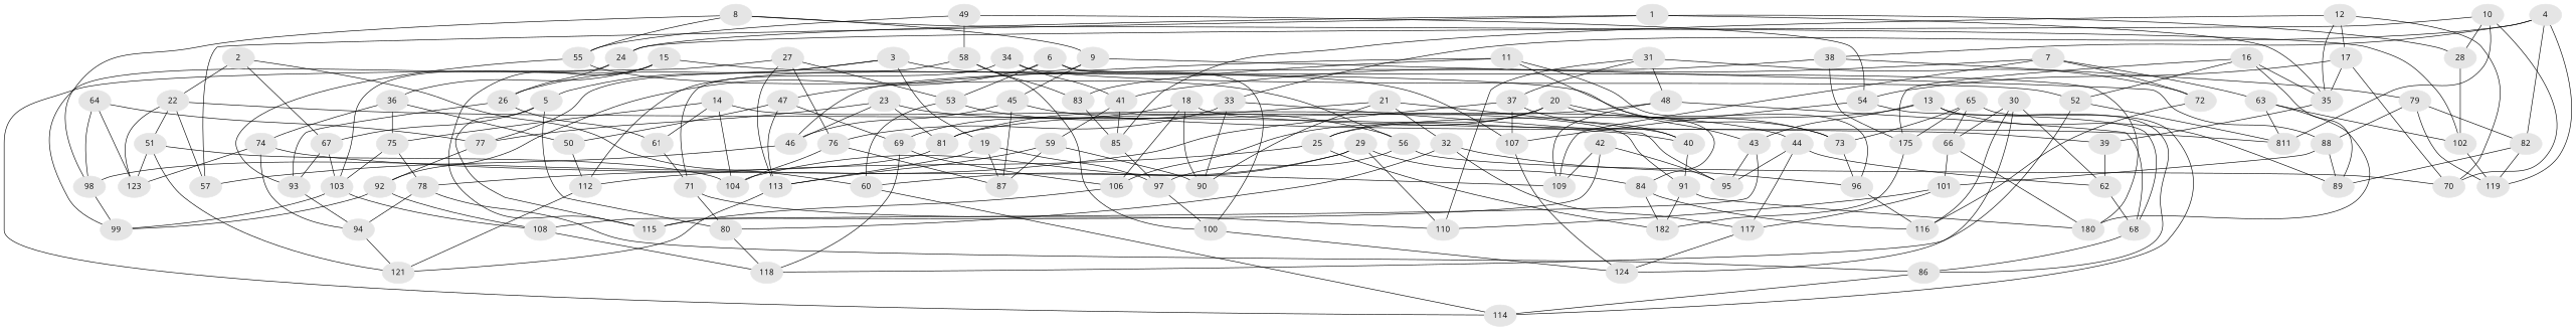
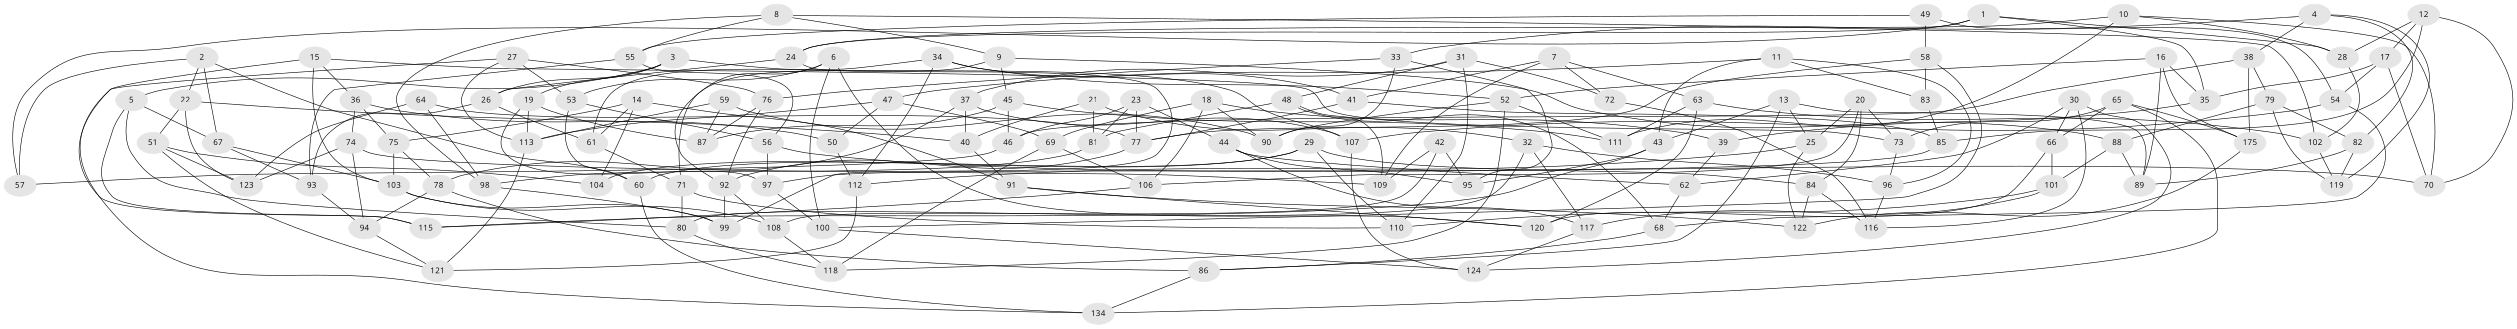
  graph {
    fontname="Open Sans"
    node [color=gray90 fontname="Open Sans" style=filled]
    edge [fontname="Open Sans"]
    1
    24
    28
    35
    57
    26
    99
    102
    39
    2
    22
    60
    67
    40
    51
    123
-   114
+   114 [label=134]
    103
    93
    3
    5
    19
    107
    80
    115
    87
    97
    113
    61
    124
    4
    33
    38
    82
    119
    90
    76
    95
    n39 [label=175]
    46
    79
    89
    118
    6
    53
    92
    100
-   120 [label=180]
+   120
    56
    108
    7
    41
    63
    72
    109
    85
    59
-   111 [label=811]
+   111
    116
    8
    9
    55
    98
    45
    71
    88
    110
    101
    10
    70
    11
    43
    47
    83
    96
    69
    50
    12
    17
    54
    13
    25
    86
    112
-   122 [label=182]
+   122
    14
    75
    91
    104
    78
    15
    36
    73
    74
    16
    52
    68
    18
    106
    62
    121
    20
    84
    21
    32
    81
    117
    23
    44
    77
    94
    27
    29
    30
    66
    31
    37
    48
    34
    42
    49
    58
    64
    65
    1 -- 24
    1 -- 28
    1 -- 35
    1 -- 57
    24 -- 26
    24 -- 99
    28 -- 102
    35 -- 39
    26 -- 93
    26 -- 61
    102 -- 119
    39 -- 62
-   22 -- 57
+   2 -- 57
    2 -- 22
    2 -- 60
    2 -- 67
    22 -- 40
    22 -- 51
    22 -- 123
    60 -- 114
    67 -- 103
    67 -- 93
    40 -- 91
    51 -- 123
    51 -- 104
    51 -- 121
    103 -- 99
    103 -- 108
    93 -- 94
    3 -- 26
    3 -- 5
    3 -- 19
    3 -- 107
    5 -- 67
    5 -- 80
    5 -- 115
    19 -- 87
    19 -- 97
    19 -- 113
    107 -- 124
    80 -- 118
    97 -- 100
    113 -- 121
    61 -- 71
    4 -- 33
    4 -- 38
    4 -- 82
    4 -- 119
    33 -- 90
    33 -- 76
    33 -- 95
    38 -- n39
    38 -- 46
    38 -- 79
    82 -- 119
    82 -- 89
    76 -- 87
-   76 -- 104
+   76 -- 92
    n39 -- 122
    46 -- 57
    79 -- 82
    79 -- 119
    79 -- 88
    6 -- 53
    6 -- 92
    6 -- 100
    6 -- 120
    53 -- 60
    53 -- 56
    92 -- 99
    92 -- 108
    100 -- 124
    56 -- 97
    56 -- 70
    108 -- 118
    7 -- 41
    7 -- 63
    7 -- 72
    7 -- 109
    41 -- 85
-   41 -- 59
+   41 -- 77
    63 -- 102
    63 -- 120
    63 -- 111
    72 -- 116
    85 -- 97
    59 -- 87
    59 -- 113
    59 -- 90
    8 -- 102
    8 -- 9
    8 -- 55
    8 -- 98
    9 -- 45
    9 -- 71
    9 -- 88
    55 -- 93
    55 -- 56
    98 -- 99
    45 -- 87
    45 -- 46
    45 -- 111
    71 -- 80
    71 -- 110
    88 -- 89
    88 -- 101
    101 -- 110
    101 -- 117
    10 -- 24
    10 -- 28
    10 -- 111
    10 -- 70
    11 -- 43
    11 -- 47
    11 -- 83
    11 -- 96
    43 -- 115
    43 -- 95
    47 -- 113
    47 -- 69
    47 -- 50
    83 -- 85
    96 -- 116
    69 -- 118
    69 -- 106
    50 -- 112
-   12 -- 35
+   12 -- 28
    12 -- 85
    12 -- 70
    12 -- 17
    17 -- 35
    17 -- 70
    17 -- 54
    54 -- 107
    54 -- 68
    13 -- 89
    13 -- 43
    13 -- 25
    13 -- 86
    25 -- 112
    25 -- 122
    86 -- 114
    112 -- 121
    14 -- 61
    14 -- 75
    14 -- 91
    14 -- 104
    75 -- 103
    75 -- 78
    91 -- 120
    91 -- 122
    78 -- 86
    78 -- 94
    15 -- 103
    15 -- 115
    15 -- 36
    15 -- 73
    36 -- 50
    36 -- 75
    36 -- 74
    73 -- 96
    74 -- 123
    74 -- 109
    74 -- 94
    16 -- 35
    16 -- n39
    16 -- 89
    16 -- 52
    52 -- 118
    52 -- 111
    68 -- 86
    18 -- 39
    18 -- 90
    18 -- 69
    18 -- 106
    106 -- 115
    62 -- 68
    20 -- 25
    20 -- 73
    20 -- 106
    20 -- 84
    84 -- 116
    84 -- 122
    21 -- 40
-   21 -- 90
+   52 -- 90
    21 -- 32
    21 -- 81
    32 -- 80
    32 -- 96
    32 -- 117
    81 -- 98
    117 -- 124
    23 -- 46
    23 -- 81
    23 -- 44
    23 -- 77
    44 -- 95
    44 -- 62
    44 -- 117
    77 -- 92
    94 -- 121
    27 -- 114
    27 -- 113
    27 -- 76
    27 -- 53
    29 -- 60
    29 -- 110
    29 -- 104
    29 -- 84
    30 -- 124
    30 -- 116
    30 -- 62
    30 -- 66
    66 -- 120
    66 -- 101
    31 -- 72
    31 -- 110
    31 -- 37
    31 -- 48
    37 -- 40
    37 -- 107
    37 -- 78
    48 -- 109
    48 -- 68
    48 -- 81
+   34 -- 61
    34 -- 41
    34 -- 112
    34 -- 52
    42 -- 95
    42 -- 108
    42 -- 109
    49 -- 55
    49 -- 54
    49 -- 58
    58 -- 100
    58 -- 83
    58 -- 77
    64 -- 123
    64 -- 98
    64 -- 77
    65 -- 114
    65 -- n39
    65 -- 73
    65 -- 66
  }
